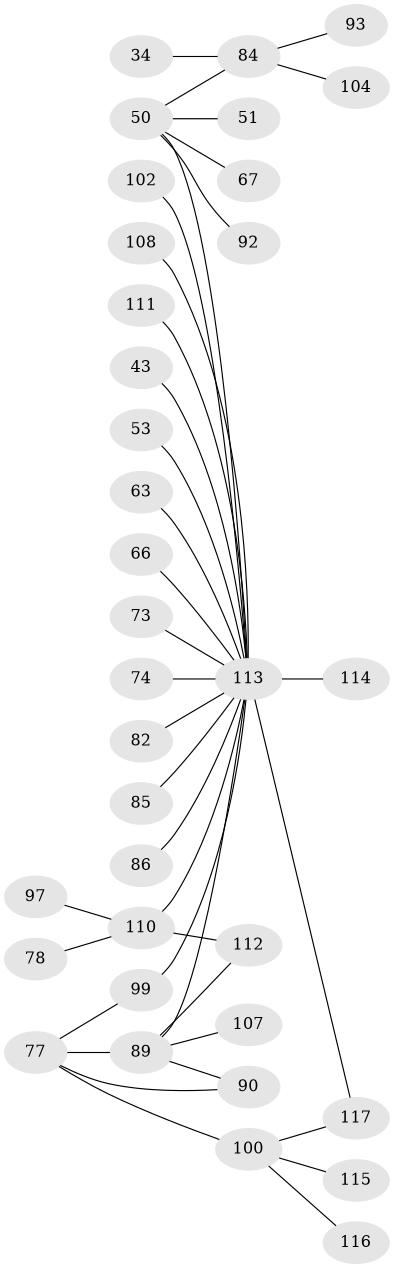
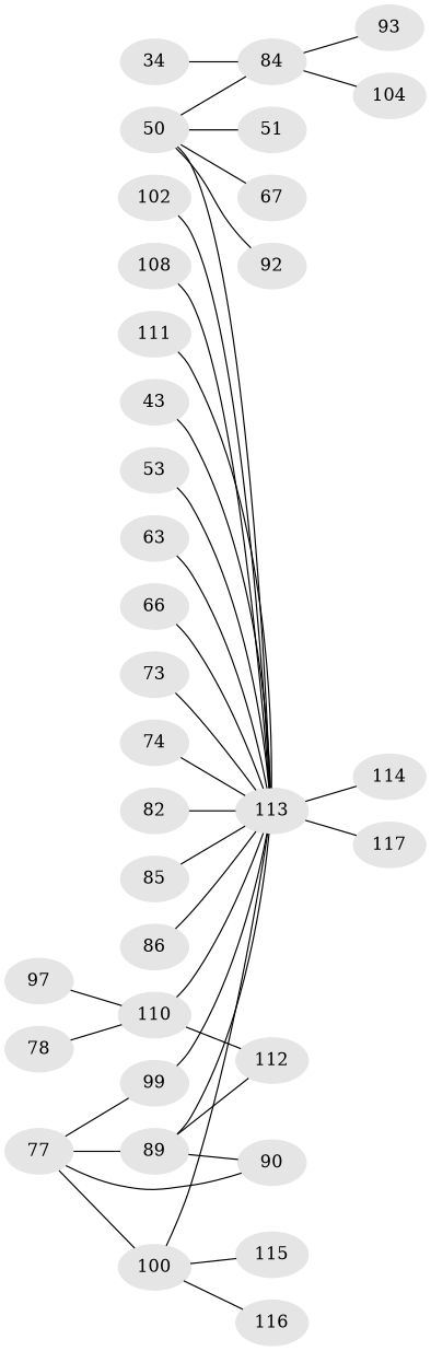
  graph {
    rankdir=LR
    node [color=gray90 style=filled]
    84 [super="+23+70"]
    93
    104 [super="+29"]
    34
    113 [super="+59+60+80+27"]
    114
    117
    43
    50 [super="+22+15+26"]
    51
    67
    92
    53
    63
    66
    73
    n17 [label=74]
    77 [super="+55+45+62"]
    89 [super="+19+28+37"]
    90 [super="+65"]
    99 [super="+91"]
    100 [super="+38+81"]
-   107
    112 [super="+98+101"]
    115 [super="+106+109"]
    116
    78 [super="+74"]
    110 [super="+33+7"]
    82
    85 [super="+61"]
    86
    97 [super="+96"]
    102 [super="+88+94"]
    108 [super="+79"]
    111 [super="+105"]
    84 -- 93
    84 -- 104
    34 -- 84
    113 -- 114
    113 -- 117
    43 -- 113
    50 -- 84 [weight=2]
    50 -- 113 [weight=3]
    50 -- 51
    50 -- 67
    50 -- 92
    53 -- 113
    63 -- 113
    66 -- 113
    73 -- 113
    n17 -- 113
    77 -- 89 [weight=2]
    77 -- 90
    77 -- 99
    77 -- 100
    89 -- 113 [weight=2]
    89 -- 90
-   89 -- 107
    89 -- 112
    99 -- 113
-   100 -- 117 [weight=3]
+   100 -- 113 [weight=3]
    100 -- 115
    100 -- 116
    78 -- 110
    110 -- 113 [weight=4]
    110 -- 112
    82 -- 113
    85 -- 113
    86 -- 113
    97 -- 110
    102 -- 113
    108 -- 113
    111 -- 113
  }
